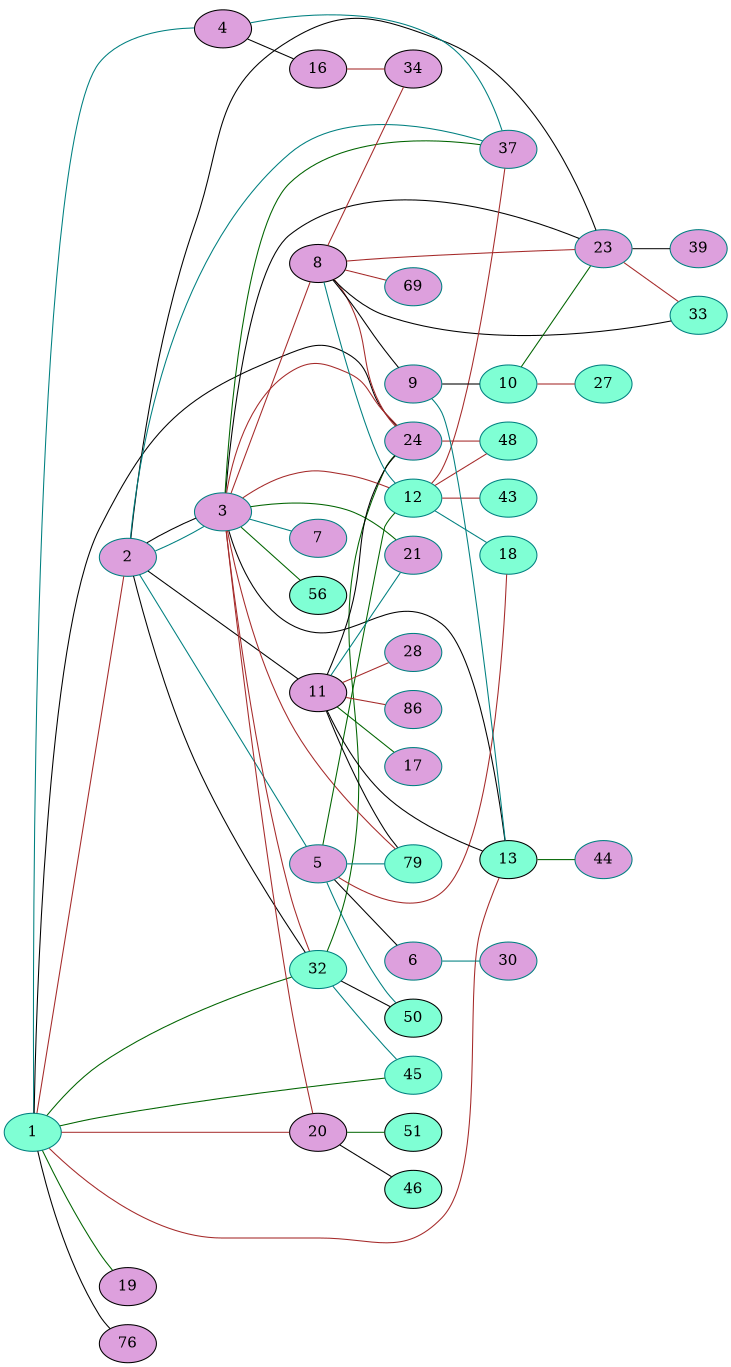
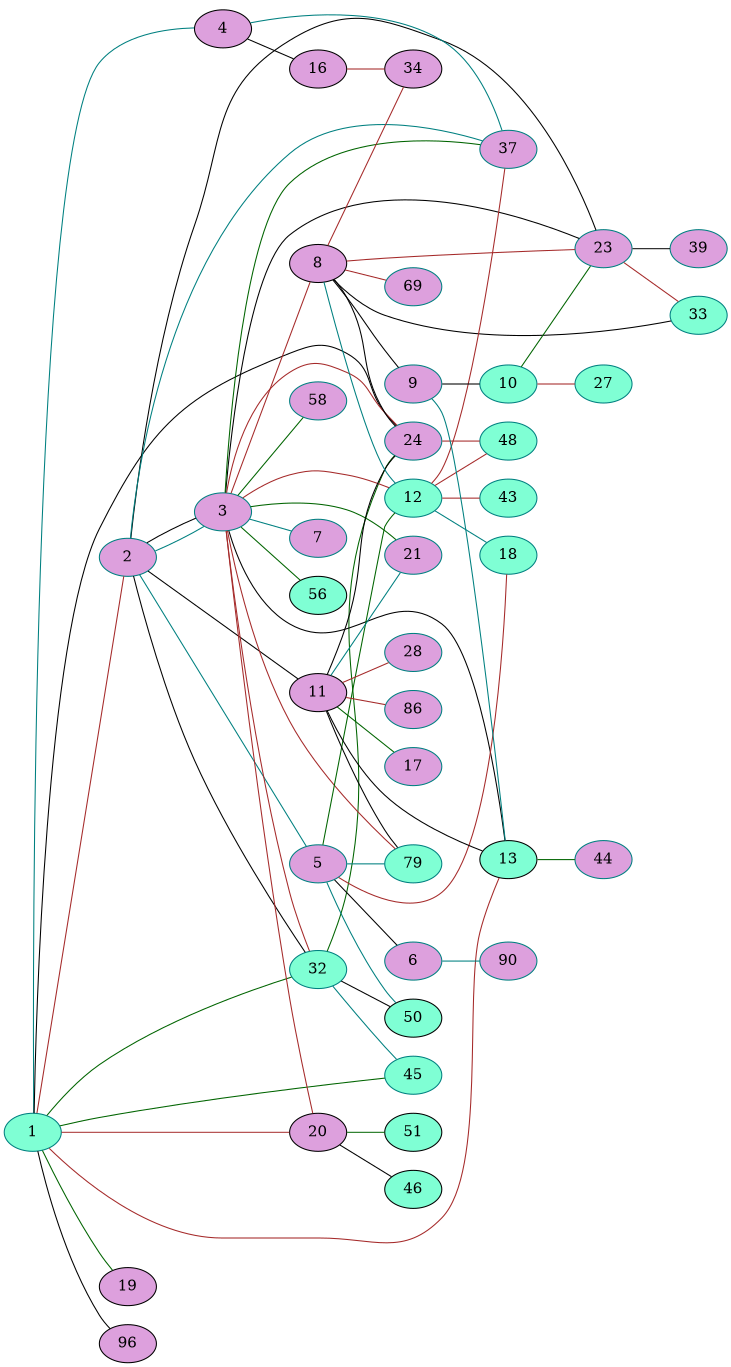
  graph {
    rankdir=LR
    node [color=teal fillcolor=plum style=filled]
    edge [color=brown]
    1 [fillcolor=aquamarine super="+29"]
    2 [super="+53"]
    4 [color=black]
    13 [color=black fillcolor=aquamarine super="+63+64+71"]
    19 [color=black]
    20 [color=black super="+25+60+66+77"]
    n7 [fillcolor=aquamarine label=32 super="+47"]
    24 [super="+52+40+73"]
    45 [fillcolor=aquamarine]
-   76 [color=black super="+84"]
+   76 [color=black super="+84" label=96]
    3 [super="+14"]
    5
    11 [color=black super="+15"]
    23 [super="+61+80+41+42"]
    37 [super="+55+38"]
    16 [color=black]
    44
    46 [color=black fillcolor=aquamarine]
    51 [color=black fillcolor=aquamarine]
    50 [color=black fillcolor=aquamarine]
    48 [fillcolor=aquamarine]
    7
    8 [color=black super="+49+54+36"]
    12 [fillcolor=aquamarine super="+68+62+32+26"]
    21
    56 [color=black fillcolor=aquamarine]
+   58
    79 [fillcolor=aquamarine super="+82"]
    6
    18 [fillcolor=aquamarine]
    17
    28
    86
    33 [fillcolor=aquamarine]
    39
    9
    34 [color=black]
    69
    43 [fillcolor=aquamarine]
-   30
+   30 [label=90]
    10 [fillcolor=aquamarine]
    27 [fillcolor=aquamarine]
    1 -- 2
    1 -- 4 [color=teal]
    1 -- 13 [weight=3]
    1 -- 19 [color=darkgreen]
    1 -- 20 [weight=2]
    1 -- n7 [color=darkgreen]
    1 -- 24 [color=black]
    1 -- 45 [color=darkgreen]
    1 -- 76 [color=black]
    2 -- n7 [color=black]
    2 -- 3 [color=teal]
    2 -- 3 [color=black]
    2 -- 5 [color=teal]
    2 -- 11 [color=black]
    2 -- 23 [color=black]
    2 -- 37 [color=teal]
    4 -- 37 [color=teal]
    4 -- 16 [color=black]
    13 -- 44 [color=darkgreen]
    20 -- 46 [color=black]
    20 -- 51 [color=darkgreen]
    n7 -- 24 [color=darkgreen]
    n7 -- 45 [color=teal]
    n7 -- 50 [color=black]
    24 -- 48
    3 -- 13 [color=black]
    3 -- 20
    3 -- n7
    3 -- 24
    3 -- 23 [color=black]
    3 -- 37 [color=darkgreen weight=2]
    3 -- 7 [color=teal]
    3 -- 8
    3 -- 12
    3 -- 21 [color=darkgreen]
    3 -- 56 [color=darkgreen]
+   3 -- 58 [color=darkgreen]
    3 -- 79
    5 -- 50 [color=teal]
    5 -- 12 [color=darkgreen weight=2]
    5 -- 79 [color=teal]
    5 -- 6 [color=black]
    5 -- 18
    11 -- 13 [color=black]
    11 -- 24 [color=black weight=2]
    11 -- 21 [color=teal]
    11 -- 79 [color=black]
    11 -- 17 [color=darkgreen]
    11 -- 28
    11 -- 86
    23 -- 33
    23 -- 39 [color=black]
    16 -- 34
-   8 -- 24
+   8 -- 24 [color=black]
    8 -- 23
    8 -- 12 [color=teal]
    8 -- 33 [color=black]
    8 -- 9 [color=black]
    8 -- 34
    8 -- 69
    12 -- 37 [weight=2]
    12 -- 48
    12 -- 18 [color=teal weight=2]
    12 -- 43
    6 -- 30 [color=teal]
    9 -- 13 [color=teal]
    9 -- 10 [color=black]
    10 -- 23 [color=darkgreen weight=2]
    10 -- 27
  }
